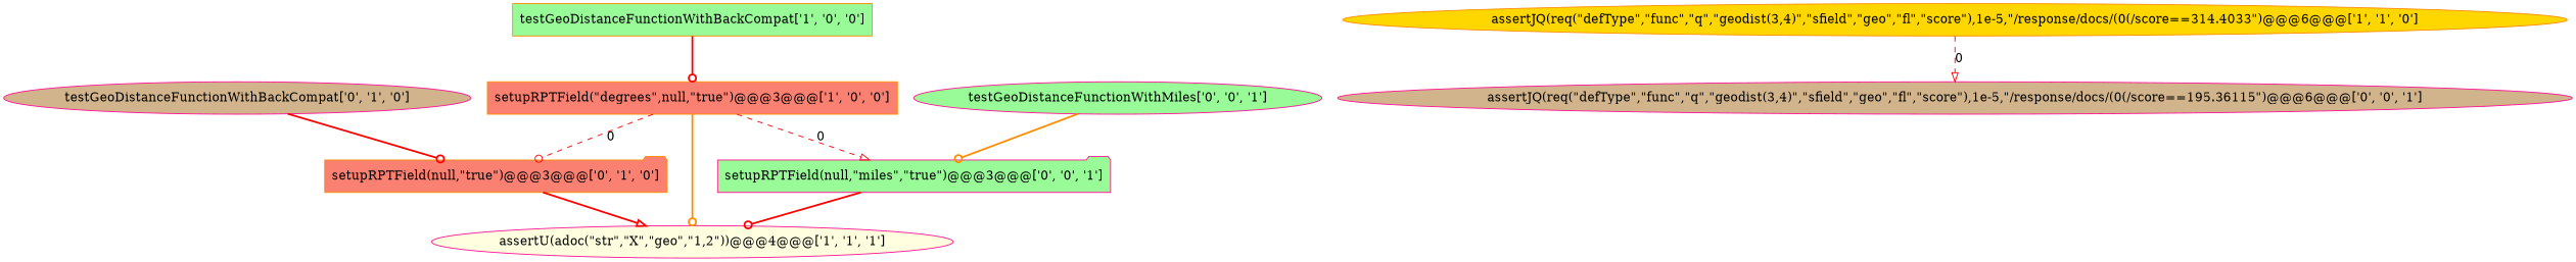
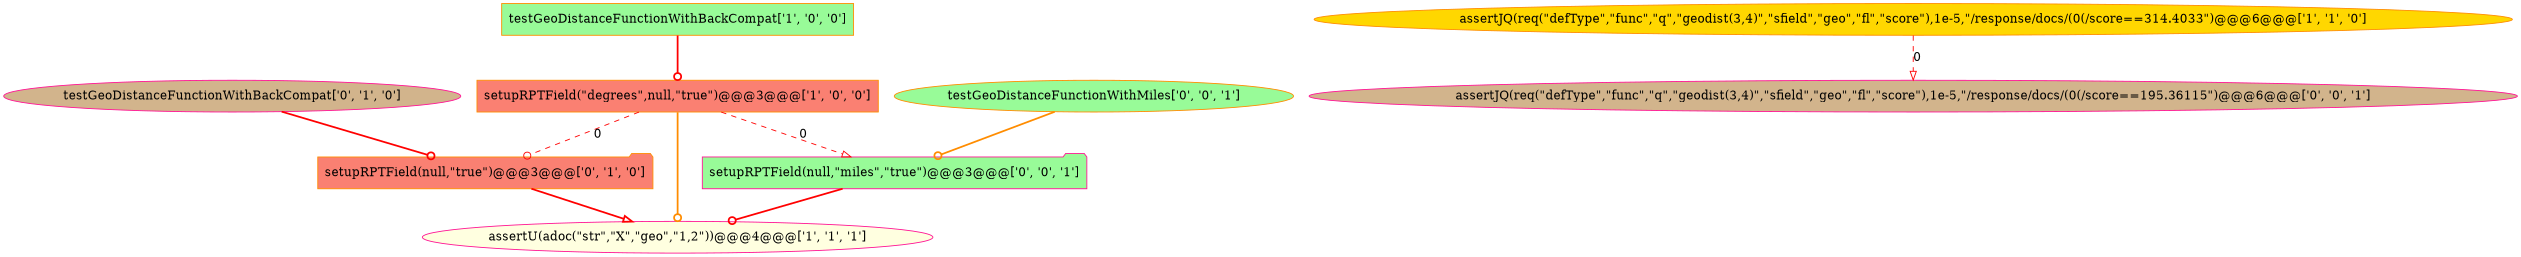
  digraph {
    node [color=darkorange fillcolor=palegreen shape=ellipse style=filled]
    edge [arrowhead=odot color=red style=bold]
    n1 [label="testGeoDistanceFunctionWithBackCompat['1', '0', '0']" shape=box]
    n2 [fillcolor=salmon label="setupRPTField(\"degrees\",null,\"true\")@@@3@@@['1', '0', '0']" shape=box]
    n3 [color=deeppink label="setupRPTField(null,\"miles\",\"true\")@@@3@@@['0', '0', '1']" shape=folder]
    n4 [fillcolor=salmon label="setupRPTField(null,\"true\")@@@3@@@['0', '1', '0']" shape=folder]
    n5 [color=deeppink fillcolor=lightyellow label="assertU(adoc(\"str\",\"X\",\"geo\",\"1,2\"))@@@4@@@['1', '1', '1']"]
-   n6 [color=deeppink label="testGeoDistanceFunctionWithMiles['0', '0', '1']"]
+   n6 [label="testGeoDistanceFunctionWithMiles['0', '0', '1']"]
    n7 [color=deeppink fillcolor=tan label="testGeoDistanceFunctionWithBackCompat['0', '1', '0']"]
    n8 [fillcolor=gold label="assertJQ(req(\"defType\",\"func\",\"q\",\"geodist(3,4)\",\"sfield\",\"geo\",\"fl\",\"score\"),1e-5,\"/response/docs/(0(/score==314.4033\")@@@6@@@['1', '1', '0']"]
    n9 [color=deeppink fillcolor=tan label="assertJQ(req(\"defType\",\"func\",\"q\",\"geodist(3,4)\",\"sfield\",\"geo\",\"fl\",\"score\"),1e-5,\"/response/docs/(0(/score==195.36115\")@@@6@@@['0', '0', '1']"]
    n1 -> n2
    n2 -> n3 [arrowhead=onormal label=0 style=dashed]
    n2 -> n4 [label=0 style=dashed]
    n2 -> n5 [color=darkorange]
    n3 -> n5
    n4 -> n5 [arrowhead=onormal]
    n6 -> n3 [color=darkorange]
    n7 -> n4
    n8 -> n9 [arrowhead=onormal label=0 style=dashed]
  }
